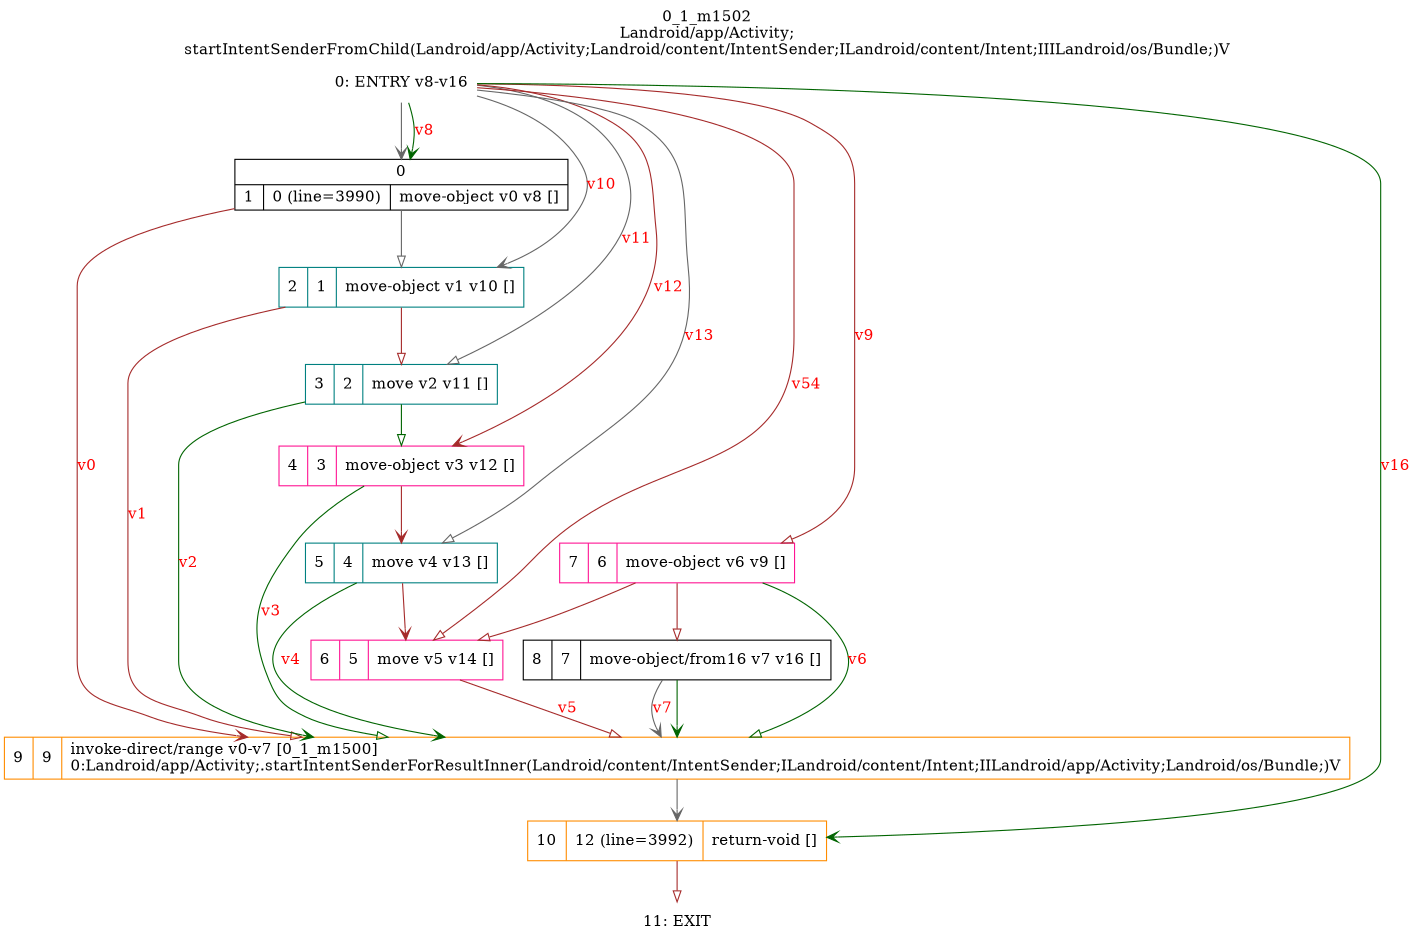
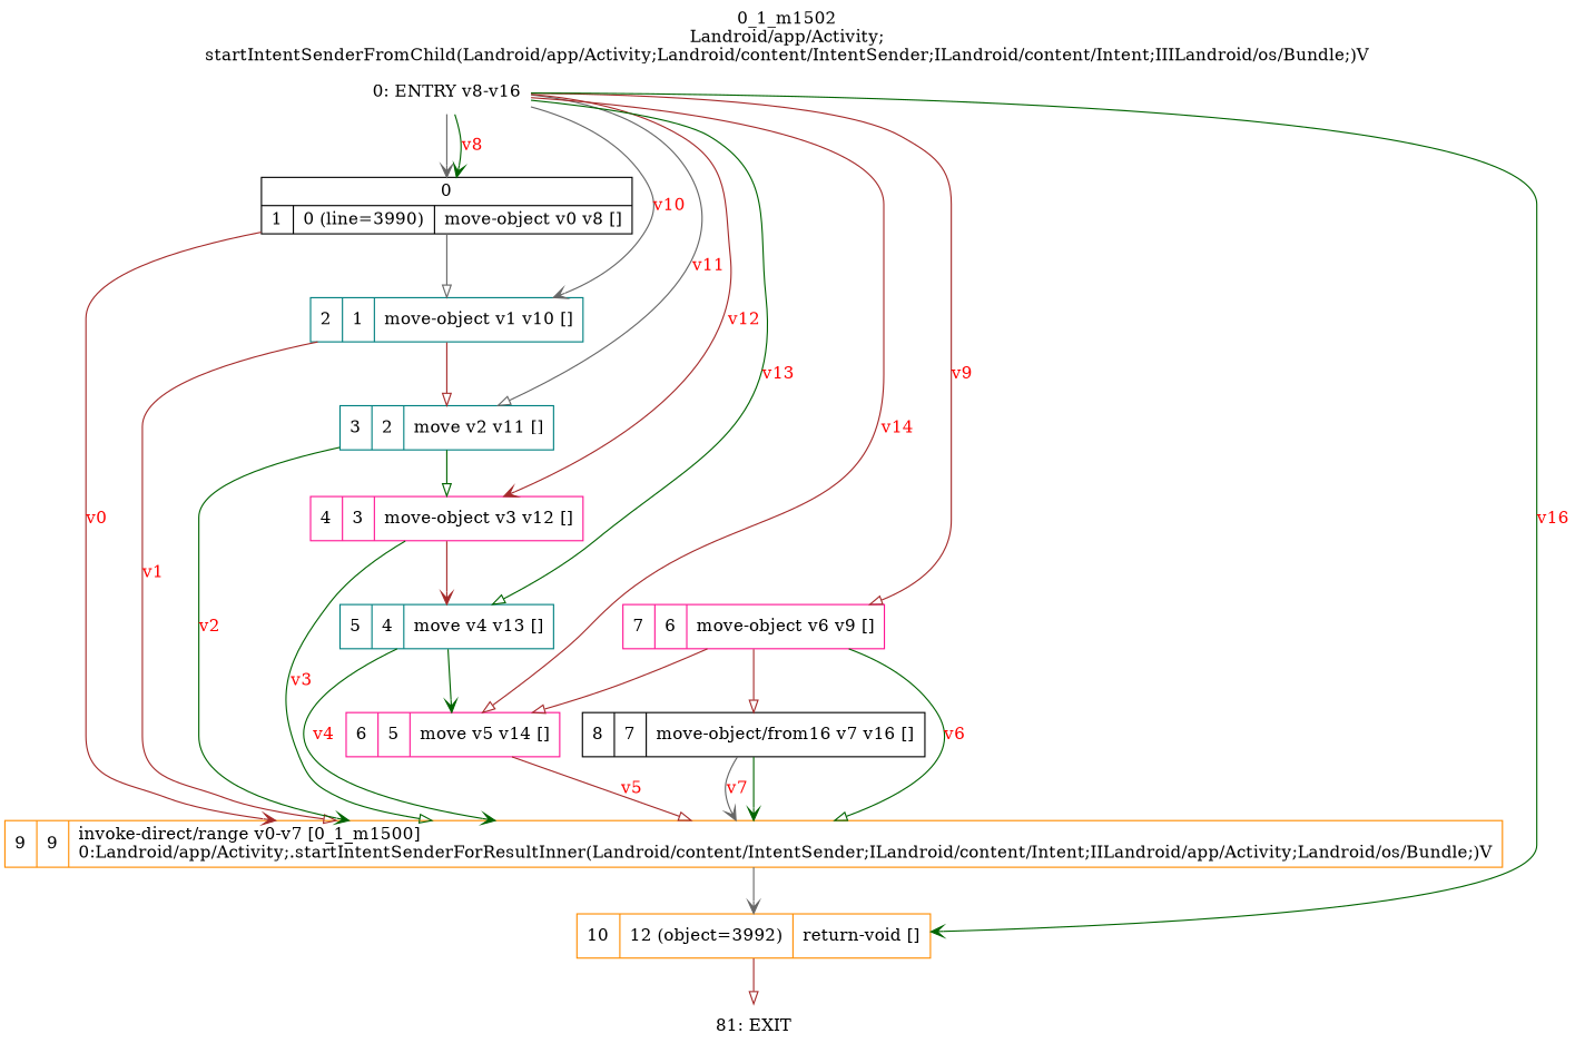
  digraph {
    label="0_1_m1502\nLandroid/app/Activity;\nstartIntentSenderFromChild(Landroid/app/Activity;Landroid/content/IntentSender;ILandroid/content/Intent;IIILandroid/os/Bundle;)V"
    labelloc=t
    rankdir=UD
    node [color=deeppink shape=record]
    edge [arrowhead=onormal color=brown fontcolor=red]
    n1 [label="0: ENTRY v8-v16" shape=plaintext]
    n2 [color=black label="{0|{1|0 (line=3990)|move-object v0 v8 []\l}}"]
    n3 [color=teal label="2|1|move-object v1 v10 []\l"]
    n4 [color=teal label="3|2|move v2 v11 []\l"]
    n5 [label="4|3|move-object v3 v12 []\l"]
    n6 [color=teal label="5|4|move v4 v13 []\l"]
    n7 [label="6|5|move v5 v14 []\l"]
    n8 [label="7|6|move-object v6 v9 []\l"]
-   n9 [color=darkorange label="10|12 (line=3992)|return-void []\l"]
+   n9 [color=darkorange label="10|12 (object=3992)|return-void []\l"]
    n10 [color=darkorange label="9|9|invoke-direct/range v0-v7 [0_1_m1500]\l0:Landroid/app/Activity;.startIntentSenderForResultInner(Landroid/content/IntentSender;ILandroid/content/Intent;IILandroid/app/Activity;Landroid/os/Bundle;)V\l"]
    n11 [color=black label="8|7|move-object/from16 v7 v16 []\l"]
-   n12 [color=darkorange label="11: EXIT" shape=plaintext]
+   n12 [color=darkorange label="81: EXIT" shape=plaintext]
    n1 -> n2 [arrowhead=vee color=gray40 fontcolor=blue weight=100]
    n1 -> n2 [arrowhead=vee color=darkgreen label=v8]
    n1 -> n3 [arrowhead=vee color=gray40 label=v10]
    n1 -> n4 [color=gray40 label=v11]
    n1 -> n5 [arrowhead=vee label=v12]
-   n1 -> n6 [color=gray40 label=v13]
-   n1 -> n7 [label=v54]
+   n1 -> n6 [color=darkgreen label=v13]
+   n1 -> n7 [label=v14]
    n1 -> n8 [label=v9]
    n1 -> n9 [arrowhead=vee color=darkgreen label=v16]
    n2 -> n3 [color=gray40 fontcolor=blue weight=100]
    n2 -> n10 [arrowhead=vee label=v0]
    n3 -> n4 [fontcolor=blue weight=100]
    n3 -> n10 [label=v1]
    n4 -> n5 [color=darkgreen fontcolor=blue weight=100]
    n4 -> n10 [arrowhead=vee color=darkgreen label=v2]
    n5 -> n6 [arrowhead=vee fontcolor=blue weight=100]
    n5 -> n10 [color=darkgreen label=v3]
-   n6 -> n7 [arrowhead=vee fontcolor=blue weight=100]
+   n6 -> n7 [arrowhead=vee color=darkgreen fontcolor=blue weight=100]
    n6 -> n10 [arrowhead=vee color=darkgreen label=v4]
    n7 -> n10 [label=v5]
    n8 -> n7 [fontcolor=blue weight=100]
    n8 -> n10 [color=darkgreen label=v6]
    n8 -> n11 [fontcolor=blue weight=100]
    n9 -> n12 [fontcolor=blue weight=100]
    n10 -> n9 [arrowhead=vee color=gray40 fontcolor=blue weight=100]
    n11 -> n10 [arrowhead=vee color=darkgreen fontcolor=blue weight=100]
    n11 -> n10 [arrowhead=vee color=gray40 label=v7]
  }
